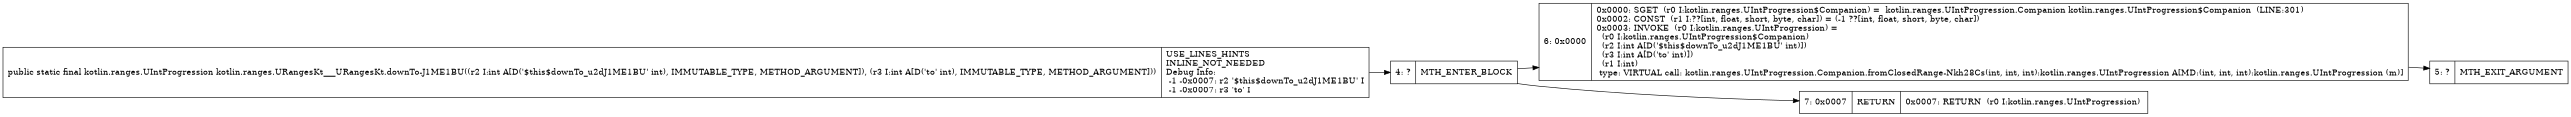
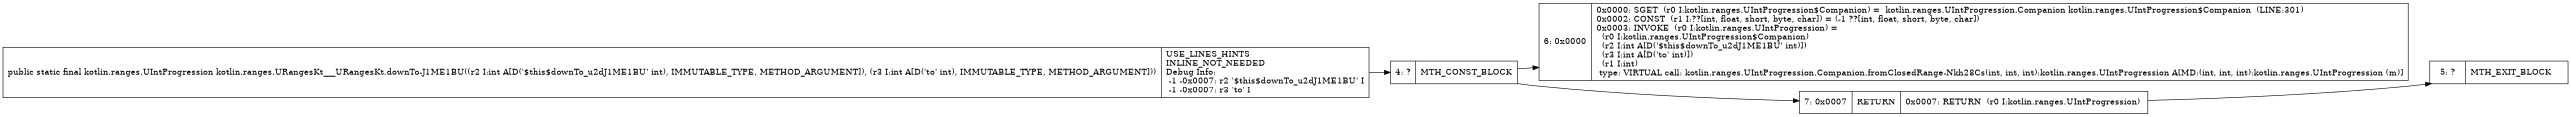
  digraph {
    rankdir=LR
    node [shape=record]
-   n1 [label="{4\:\ ?|MTH_ENTER_BLOCK\l}"]
+   n1 [label="{4\:\ ?|MTH_CONST_BLOCK\l}"]
    n2 [label="{6\:\ 0x0000|0x0000: SGET  (r0 I:kotlin.ranges.UIntProgression$Companion) =  kotlin.ranges.UIntProgression.Companion kotlin.ranges.UIntProgression$Companion  (LINE:301)\l0x0002: CONST  (r1 I:??[int, float, short, byte, char]) = (\-1 ??[int, float, short, byte, char]) \l0x0003: INVOKE  (r0 I:kotlin.ranges.UIntProgression) = \l  (r0 I:kotlin.ranges.UIntProgression$Companion)\l  (r2 I:int A[D('$this$downTo_u2dJ1ME1BU' int)])\l  (r3 I:int A[D('to' int)])\l  (r1 I:int)\l type: VIRTUAL call: kotlin.ranges.UIntProgression.Companion.fromClosedRange\-Nkh28Cs(int, int, int):kotlin.ranges.UIntProgression A[MD:(int, int, int):kotlin.ranges.UIntProgression (m)]\l}"]
    n3 [label="{7\:\ 0x0007|RETURN\l|0x0007: RETURN  (r0 I:kotlin.ranges.UIntProgression) \l}"]
-   n4 [label="{5\:\ ?|MTH_EXIT_ARGUMENT\l}"]
+   n4 [label="{5\:\ ?|MTH_EXIT_BLOCK\l}"]
    n5 [label="{public static final kotlin.ranges.UIntProgression kotlin.ranges.URangesKt___URangesKt.downTo\-J1ME1BU((r2 I:int A[D('$this$downTo_u2dJ1ME1BU' int), IMMUTABLE_TYPE, METHOD_ARGUMENT]), (r3 I:int A[D('to' int), IMMUTABLE_TYPE, METHOD_ARGUMENT]))  | USE_LINES_HINTS\lINLINE_NOT_NEEDED\lDebug Info:\l  \-1 \-0x0007: r2 '$this$downTo_u2dJ1ME1BU' I\l  \-1 \-0x0007: r3 'to' I\l}"]
    n1 -> n2
    n1 -> n3
-   n2 -> n4
+   n3 -> n4
    n5 -> n1
  }
